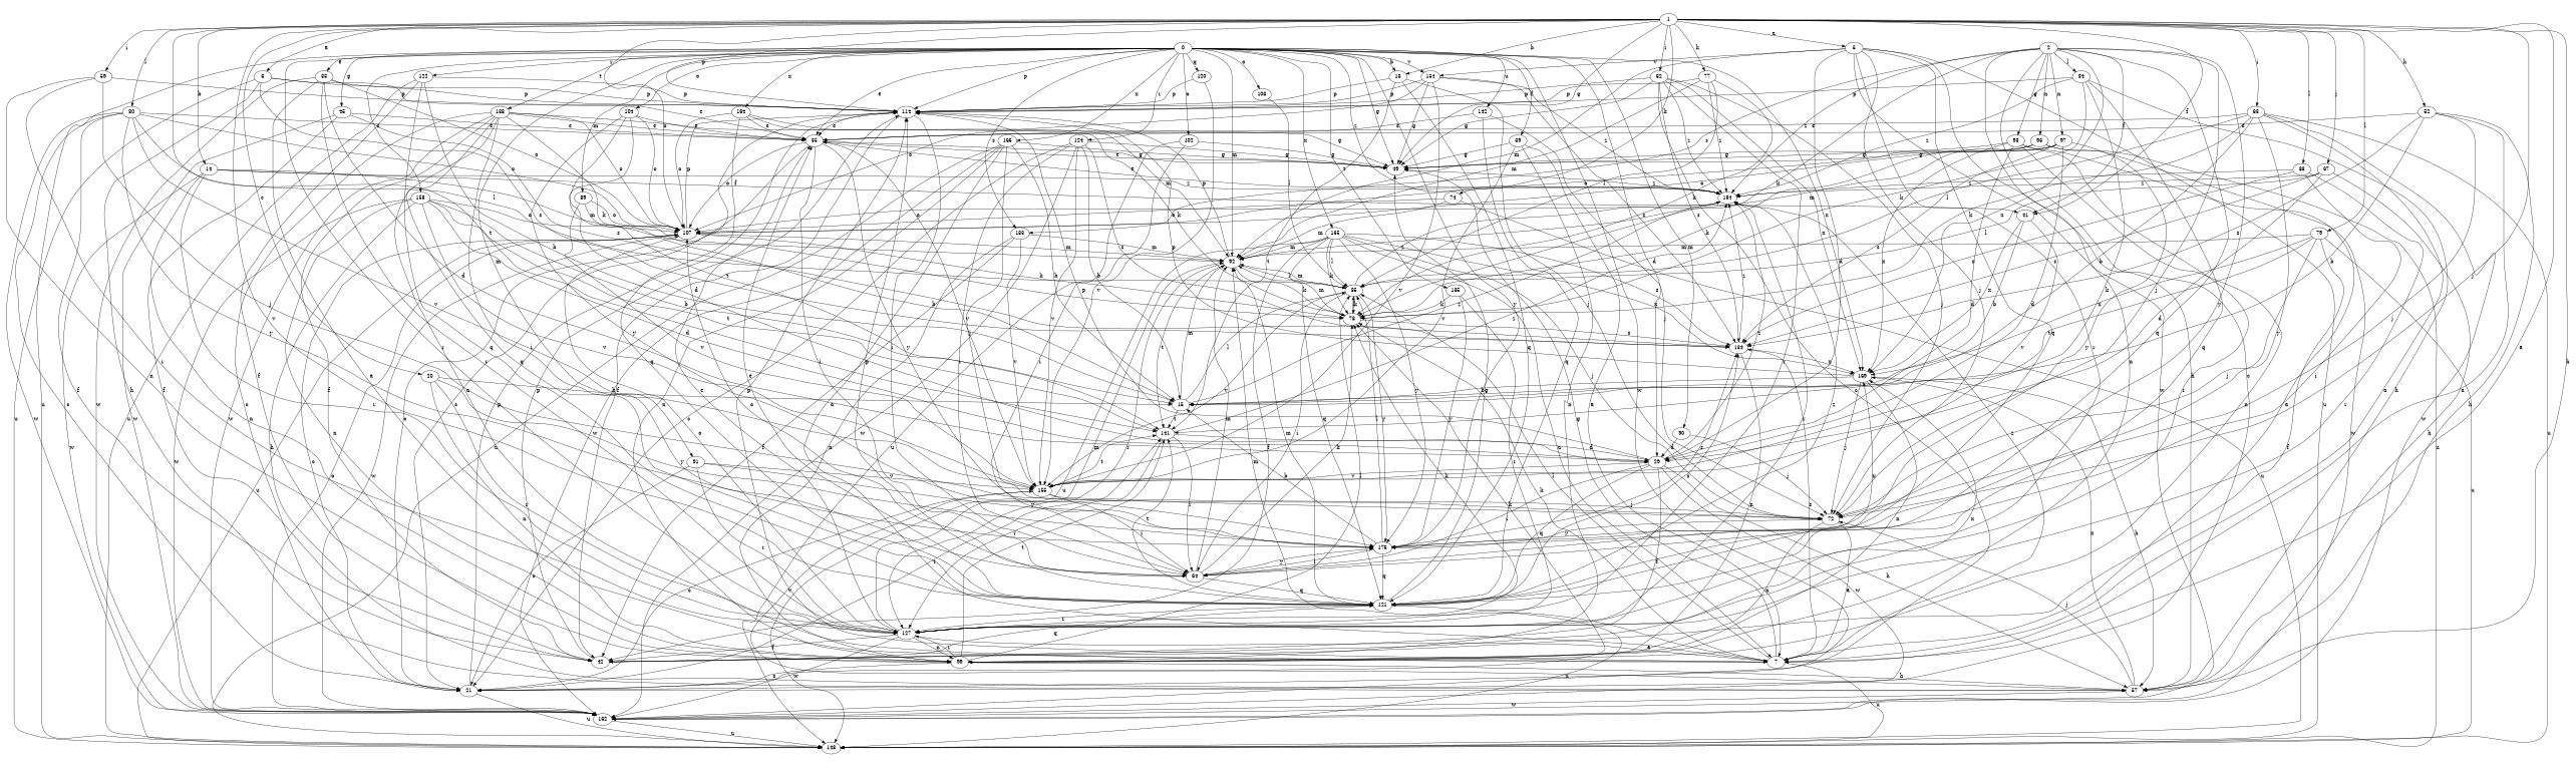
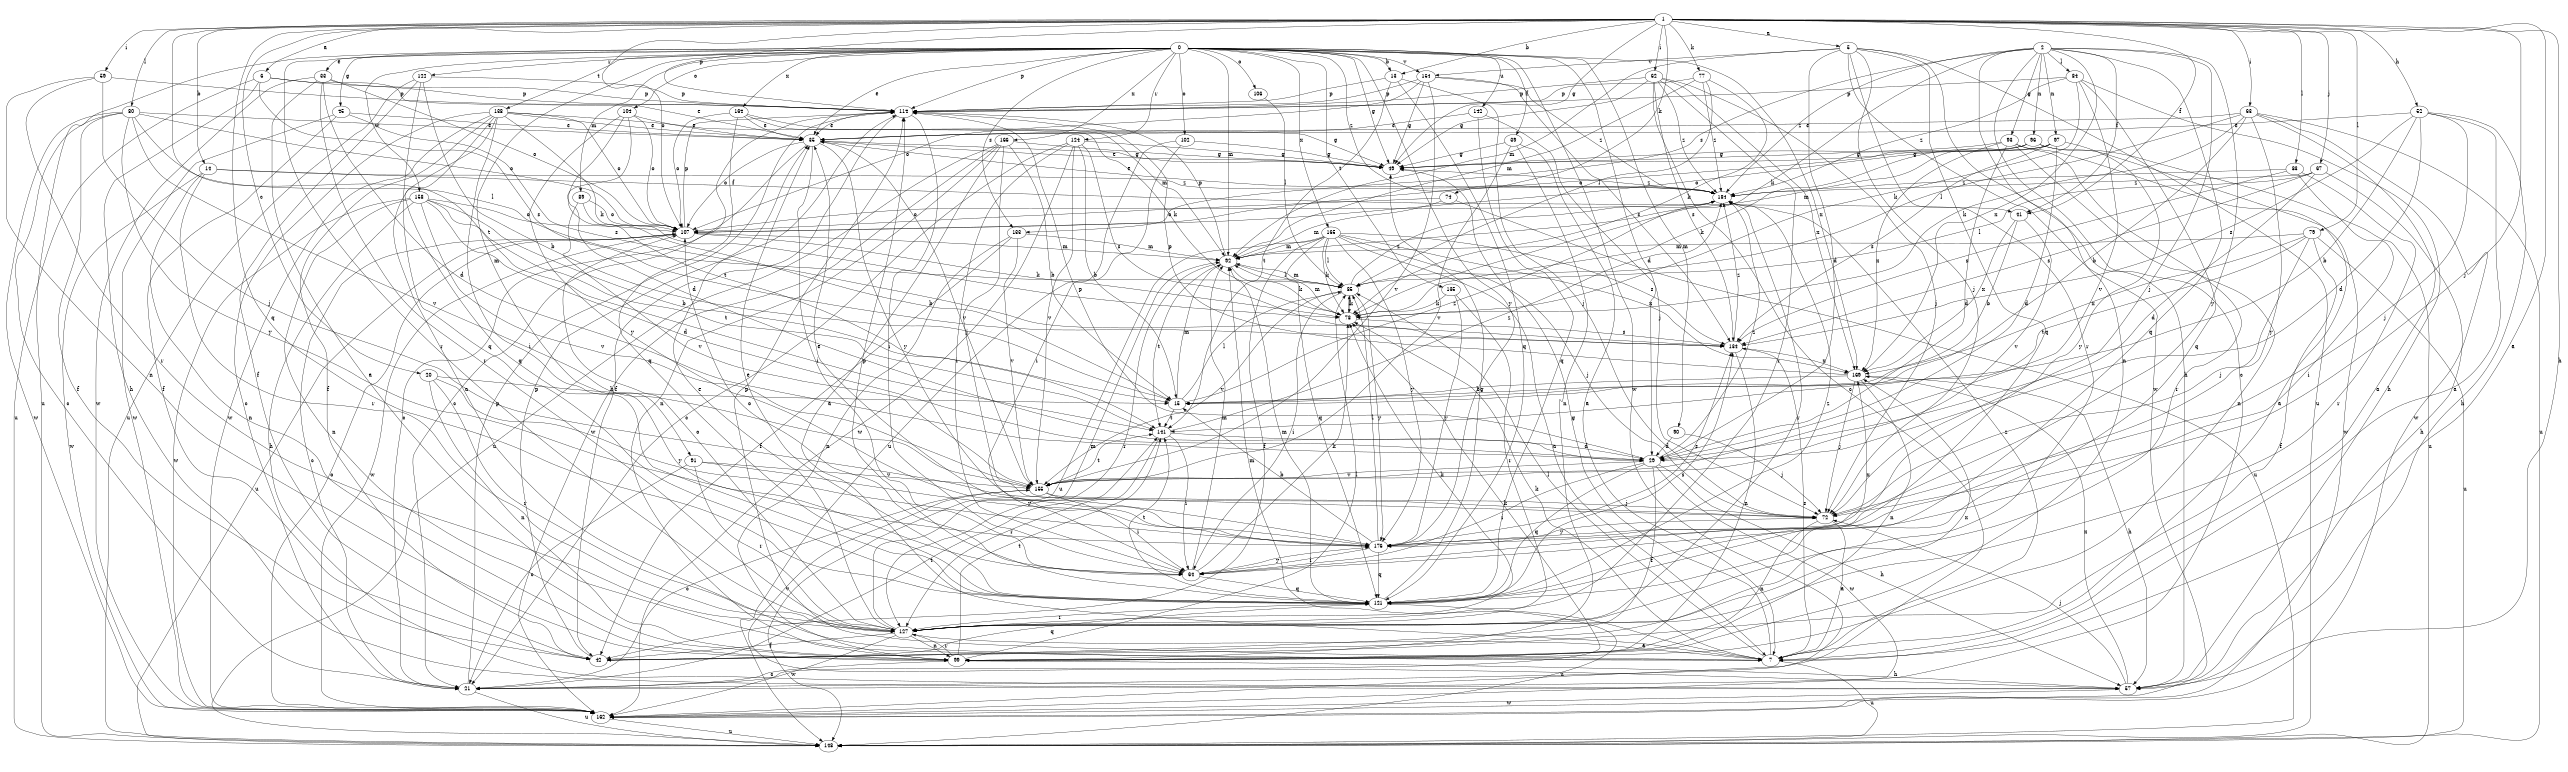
  strict digraph {
    fontname="DejaVu Serif"
    node [fontname="DejaVu Serif"]
    edge [fontname="DejaVu Serif"]
    0
    13
    29
    n4 [label=33]
    35
    39
    45
    49
    89
    90
    91
    92
    102
    104
    106
    114
-   120
    122
    124
    127
    133
    135
    138
    142
    148
    154
    158
    162
    164
    165
    166
    169
    176
    184
    72
    121
    141
    57
    42
    64
    155
    7
    107
    21
    99
    134
    15
    78
    85
    1
    5
    6
    14
    20
    41
    52
    59
    62
    63
    67
    74
    77
    79
    80
    83
    2
    84
    93
    96
    97
    0 -> 13 [label=b]
    0 -> 29 [label=d]
    0 -> n4 [label=e]
    0 -> 35 [label=e]
    0 -> 39 [label=f]
    0 -> 45 [label=g]
    0 -> 49 [label=g]
    0 -> 89 [label=m]
    0 -> 90 [label=m]
    0 -> 91 [label=m]
    0 -> 92 [label=m]
    0 -> 102 [label=o]
    0 -> 104 [label=o]
    0 -> 106 [label=o]
    0 -> 114 [label=p]
-   0 -> 120 [label=q]
    0 -> 122 [label=r]
    0 -> 124 [label=r]
    0 -> 127 [label=r]
    0 -> 133 [label=s]
    0 -> 135 [label=t]
    0 -> 138 [label=t]
    0 -> 142 [label=u]
    0 -> 148 [label=u]
    0 -> 154 [label=v]
-   0 -> 158 [label=s]
+   0 -> 158 [label=w]
    0 -> 162 [label=w]
    0 -> 164 [label=x]
    0 -> 165 [label=x]
    0 -> 166 [label=x]
    0 -> 169 [label=x]
    0 -> 176 [label=y]
    0 -> 184 [label=z]
    13 -> 114 [label=p]
    13 -> 72 [label=j]
    13 -> 121 [label=q]
    13 -> 141 [label=t]
    29 -> 114 [label=p]
    29 -> 162 [label=w]
    29 -> 184 [label=z]
    29 -> 121 [label=q]
    29 -> 57 [label=h]
    29 -> 42 [label=f]
    29 -> 64 [label=i]
    29 -> 155 [label=v]
    n4 -> 29 [label=d]
    n4 -> 114 [label=p]
    n4 -> 127 [label=r]
    n4 -> 162 [label=w]
    n4 -> 7 [label=a]
    n4 -> 107 [label=o]
    35 -> 49 [label=g]
    35 -> 176 [label=y]
    35 -> 64 [label=i]
    35 -> 155 [label=v]
    35 -> 107 [label=o]
    35 -> 21 [label=c]
    39 -> 49 [label=g]
    39 -> 155 [label=v]
    39 -> 7 [label=a]
    39 -> 99 [label=n]
    45 -> 35 [label=e]
    45 -> 162 [label=w]
    45 -> 42 [label=f]
    45 -> 134 [label=s]
    49 -> 35 [label=e]
    49 -> 184 [label=z]
    89 -> 155 [label=v]
    89 -> 107 [label=o]
    89 -> 15 [label=b]
    90 -> 29 [label=d]
    90 -> 72 [label=j]
    91 -> 127 [label=r]
    91 -> 176 [label=y]
    91 -> 155 [label=v]
    91 -> 21 [label=c]
    92 -> 114 [label=p]
    92 -> 127 [label=r]
    92 -> 141 [label=t]
    92 -> 78 [label=k]
    92 -> 85 [label=l]
    102 -> 49 [label=g]
    102 -> 148 [label=u]
    102 -> 64 [label=i]
    104 -> 29 [label=d]
    104 -> 35 [label=e]
    104 -> 176 [label=y]
    104 -> 141 [label=t]
    104 -> 107 [label=o]
    106 -> 85 [label=l]
    114 -> 35 [label=e]
    114 -> 42 [label=f]
    114 -> 64 [label=i]
    114 -> 21 [label=c]
-   120 -> 114 [label=p]
-   120 -> 155 [label=v]
    122 -> 114 [label=p]
    122 -> 148 [label=u]
    122 -> 121 [label=q]
    122 -> 42 [label=f]
    122 -> 15 [label=b]
    124 -> 49 [label=g]
    124 -> 162 [label=w]
    124 -> 64 [label=i]
    124 -> 155 [label=v]
    124 -> 21 [label=c]
    124 -> 134 [label=s]
    124 -> 15 [label=b]
    127 -> 35 [label=e]
    127 -> 92 [label=m]
    127 -> 162 [label=w]
    127 -> 42 [label=f]
    127 -> 7 [label=a]
    127 -> 107 [label=o]
    127 -> 99 [label=n]
    127 -> 78 [label=k]
    133 -> 92 [label=m]
    133 -> 42 [label=f]
    133 -> 155 [label=v]
    133 -> 99 [label=n]
    135 -> 127 [label=r]
    135 -> 176 [label=y]
    135 -> 78 [label=k]
    138 -> 35 [label=e]
    138 -> 49 [label=g]
    138 -> 162 [label=w]
    138 -> 121 [label=q]
    138 -> 42 [label=f]
    138 -> 64 [label=i]
    138 -> 7 [label=a]
    138 -> 107 [label=o]
    138 -> 21 [label=c]
    138 -> 78 [label=k]
    142 -> 35 [label=e]
    142 -> 72 [label=j]
    142 -> 121 [label=q]
    154 -> 49 [label=g]
    154 -> 114 [label=p]
    154 -> 184 [label=z]
    154 -> 155 [label=v]
    154 -> 107 [label=o]
    154 -> 134 [label=s]
    158 -> 29 [label=d]
    158 -> 162 [label=w]
    158 -> 141 [label=t]
    158 -> 57 [label=h]
    158 -> 155 [label=v]
    158 -> 107 [label=o]
    158 -> 99 [label=n]
    158 -> 15 [label=b]
    162 -> 148 [label=u]
    162 -> 107 [label=o]
    164 -> 35 [label=e]
    164 -> 92 [label=m]
    164 -> 121 [label=q]
    164 -> 107 [label=o]
    164 -> 78 [label=k]
    165 -> 92 [label=m]
    165 -> 148 [label=u]
    165 -> 169 [label=x]
    165 -> 176 [label=y]
    165 -> 72 [label=j]
    165 -> 121 [label=q]
    165 -> 42 [label=f]
    165 -> 7 [label=a]
    165 -> 134 [label=s]
    165 -> 78 [label=k]
    165 -> 85 [label=l]
    166 -> 49 [label=g]
    166 -> 148 [label=u]
    166 -> 162 [label=w]
    166 -> 72 [label=j]
    166 -> 7 [label=a]
    166 -> 99 [label=n]
    166 -> 15 [label=b]
    169 -> 114 [label=p]
    169 -> 72 [label=j]
    169 -> 57 [label=h]
    169 -> 99 [label=n]
    169 -> 15 [label=b]
+   176 -> 35 [label=e]
    176 -> 121 [label=q]
    176 -> 64 [label=i]
    176 -> 134 [label=s]
    176 -> 15 [label=b]
    176 -> 85 [label=l]
    184 -> 35 [label=e]
    184 -> 127 [label=r]
    184 -> 107 [label=o]
    72 -> 176 [label=y]
    72 -> 7 [label=a]
    72 -> 99 [label=n]
    121 -> 35 [label=e]
    121 -> 49 [label=g]
    121 -> 92 [label=m]
    121 -> 114 [label=p]
    121 -> 127 [label=r]
    121 -> 148 [label=u]
    121 -> 184 [label=z]
    121 -> 141 [label=t]
    121 -> 134 [label=s]
    141 -> 29 [label=d]
    141 -> 127 [label=r]
    141 -> 184 [label=z]
    141 -> 64 [label=i]
    57 -> 162 [label=w]
    57 -> 169 [label=x]
    57 -> 72 [label=j]
    57 -> 155 [label=v]
    42 -> 114 [label=p]
    42 -> 169 [label=x]
    42 -> 121 [label=q]
    64 -> 92 [label=m]
    64 -> 169 [label=x]
    64 -> 176 [label=y]
    64 -> 121 [label=q]
    64 -> 107 [label=o]
    64 -> 78 [label=k]
    155 -> 72 [label=j]
    155 -> 141 [label=t]
    155 -> 64 [label=i]
    155 -> 21 [label=c]
    7 -> 49 [label=g]
    7 -> 92 [label=m]
    7 -> 114 [label=p]
    7 -> 148 [label=u]
    7 -> 184 [label=z]
    7 -> 134 [label=s]
    7 -> 78 [label=k]
    7 -> 85 [label=l]
    107 -> 92 [label=m]
    107 -> 114 [label=p]
    107 -> 148 [label=u]
    107 -> 162 [label=w]
    107 -> 21 [label=c]
    107 -> 78 [label=k]
    21 -> 114 [label=p]
    21 -> 148 [label=u]
    21 -> 141 [label=t]
    21 -> 78 [label=k]
    99 -> 127 [label=r]
    99 -> 141 [label=t]
    99 -> 57 [label=h]
    99 -> 21 [label=c]
    99 -> 85 [label=l]
    134 -> 169 [label=x]
    134 -> 184 [label=z]
    134 -> 99 [label=n]
    15 -> 92 [label=m]
    15 -> 184 [label=z]
    15 -> 141 [label=t]
    15 -> 85 [label=l]
    78 -> 92 [label=m]
    78 -> 134 [label=s]
    78 -> 85 [label=l]
    85 -> 92 [label=m]
    85 -> 176 [label=y]
    85 -> 184 [label=z]
    85 -> 64 [label=i]
    85 -> 155 [label=v]
    85 -> 78 [label=k]
    1 -> 13 [label=b]
    1 -> 49 [label=g]
    1 -> 114 [label=p]
    1 -> 72 [label=j]
-   1 -> 121 [label=v]
+   1 -> 121 [label=q]
    1 -> 141 [label=t]
    1 -> 57 [label=h]
    1 -> 7 [label=a]
    1 -> 107 [label=o]
    1 -> 5 [label=a]
    1 -> 6 [label=a]
    1 -> 14 [label=b]
    1 -> 20 [label=c]
    1 -> 41 [label=f]
    1 -> 52 [label=h]
    1 -> 59 [label=i]
    1 -> 62 [label=i]
    1 -> 63 [label=i]
    1 -> 67 [label=j]
    1 -> 74 [label=k]
    1 -> 77 [label=k]
    1 -> 79 [label=l]
    1 -> 80 [label=l]
    1 -> 83 [label=l]
    5 -> 29 [label=d]
    5 -> 92 [label=m]
    5 -> 127 [label=r]
    5 -> 148 [label=u]
    5 -> 154 [label=v]
    5 -> 162 [label=w]
    5 -> 72 [label=j]
    5 -> 121 [label=q]
    5 -> 57 [label=h]
    6 -> 35 [label=e]
    6 -> 114 [label=p]
    6 -> 148 [label=u]
    6 -> 57 [label=h]
    6 -> 134 [label=s]
-   14 -> 92 [label=m]
    14 -> 127 [label=r]
    14 -> 162 [label=w]
    14 -> 184 [label=z]
    14 -> 99 [label=n]
    14 -> 41 [label=f]
    20 -> 127 [label=r]
    20 -> 176 [label=y]
    20 -> 99 [label=n]
    20 -> 15 [label=b]
    41 -> 169 [label=x]
    41 -> 155 [label=v]
    41 -> 15 [label=b]
+   52 -> 29 [label=d]
    52 -> 35 [label=e]
    52 -> 72 [label=j]
    52 -> 57 [label=h]
    52 -> 7 [label=a]
    52 -> 134 [label=s]
    52 -> 15 [label=b]
    59 -> 114 [label=p]
    59 -> 127 [label=r]
    59 -> 72 [label=j]
    59 -> 99 [label=n]
    62 -> 49 [label=g]
    62 -> 114 [label=p]
    62 -> 127 [label=r]
    62 -> 169 [label=x]
    62 -> 184 [label=z]
    62 -> 72 [label=j]
    62 -> 21 [label=c]
    62 -> 134 [label=s]
    63 -> 35 [label=e]
    63 -> 148 [label=u]
    63 -> 162 [label=w]
    63 -> 176 [label=y]
    63 -> 7 [label=a]
    63 -> 15 [label=b]
    63 -> 78 [label=k]
    63 -> 85 [label=l]
    67 -> 29 [label=d]
    67 -> 184 [label=z]
    67 -> 57 [label=h]
    67 -> 134 [label=s]
    67 -> 85 [label=l]
    74 -> 92 [label=m]
    74 -> 148 [label=u]
    74 -> 107 [label=o]
    77 -> 92 [label=m]
    77 -> 114 [label=p]
    77 -> 184 [label=z]
    77 -> 78 [label=k]
    77 -> 85 [label=l]
    79 -> 92 [label=m]
    79 -> 148 [label=u]
    79 -> 169 [label=x]
    79 -> 72 [label=j]
    79 -> 141 [label=t]
    79 -> 42 [label=f]
    80 -> 35 [label=e]
    80 -> 162 [label=w]
    80 -> 176 [label=y]
    80 -> 42 [label=f]
    80 -> 155 [label=v]
    80 -> 107 [label=o]
    80 -> 21 [label=c]
    80 -> 85 [label=l]
    83 -> 127 [label=r]
    83 -> 184 [label=z]
    83 -> 64 [label=i]
    83 -> 134 [label=s]
    2 -> 133 [label=s]
    2 -> 169 [label=x]
    2 -> 176 [label=y]
    2 -> 184 [label=z]
    2 -> 72 [label=j]
    2 -> 121 [label=q]
    2 -> 21 [label=c]
    2 -> 99 [label=n]
    2 -> 78 [label=k]
    2 -> 41 [label=f]
    2 -> 84 [label=l]
    2 -> 93 [label=g]
    2 -> 96 [label=n]
    2 -> 97 [label=n]
    84 -> 114 [label=p]
    84 -> 184 [label=z]
    84 -> 121 [label=q]
    84 -> 57 [label=h]
-   84 -> 155 [label=k]
+   84 -> 155 [label=v]
    84 -> 78 [label=k]
    93 -> 29 [label=d]
    93 -> 49 [label=g]
    93 -> 127 [label=r]
    93 -> 162 [label=w]
    93 -> 169 [label=x]
    93 -> 99 [label=n]
    96 -> 49 [label=g]
    96 -> 148 [label=u]
    96 -> 7 [label=a]
    96 -> 107 [label=o]
    96 -> 78 [label=k]
    97 -> 29 [label=d]
    97 -> 49 [label=g]
    97 -> 92 [label=m]
    97 -> 176 [label=y]
    97 -> 107 [label=o]
    97 -> 134 [label=s]
  }
